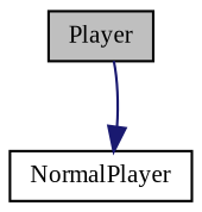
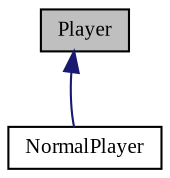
  digraph {
    fontname="Liberation Serif"
    node [color=black fontname="Liberation Serif" fontsize=10 shape=record style=filled]
    n1 [fillcolor=grey75 fontcolor=black height=0.2 label=Player width=0.4]
    n2 [fillcolor=white height=0.2 label=NormalPlayer width=0.4]
-   n2 -> n1 [color=midnightblue dir=back fontname="Liberation Serif" fontsize=10 labelfontname=Helvetica labelfontsize=10 style=solid]
+   n1 -> n2 [color=midnightblue dir=back fontname="Liberation Serif" fontsize=10 labelfontname=Helvetica labelfontsize=10 style=solid]
  }
